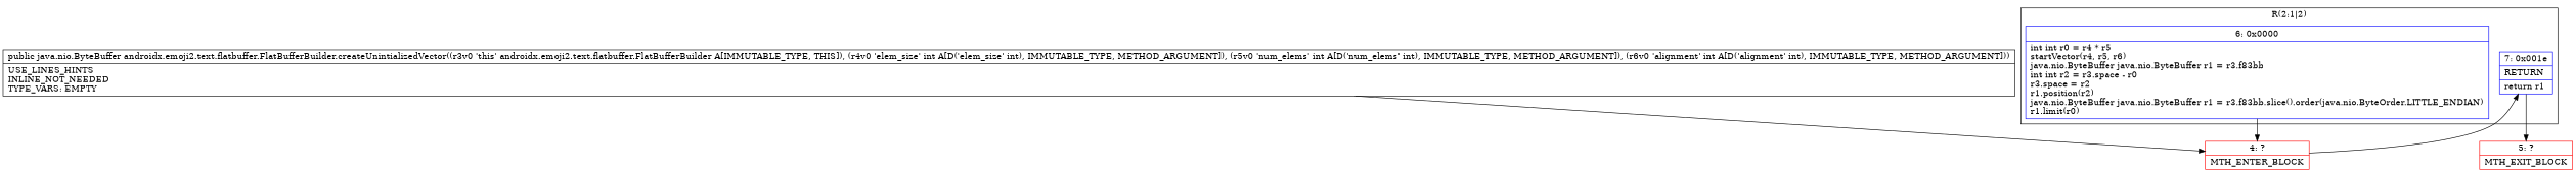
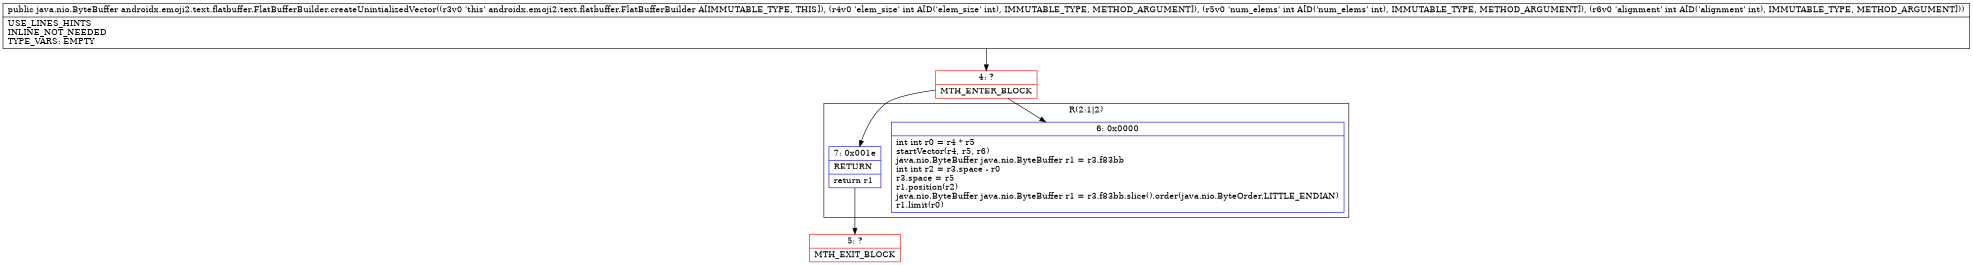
  digraph {
    node [color=blue shape=record]
-   n1 [label="{6\:\ 0x0000|int int r0 = r4 * r5\lstartVector(r4, r5, r6)\ljava.nio.ByteBuffer java.nio.ByteBuffer r1 = r3.f83bb\lint int r2 = r3.space \- r0\lr3.space = r2\lr1.position(r2)\ljava.nio.ByteBuffer java.nio.ByteBuffer r1 = r3.f83bb.slice().order(java.nio.ByteOrder.LITTLE_ENDIAN)\lr1.limit(r0)\l}"]
+   n1 [label="{6\:\ 0x0000|int int r0 = r4 * r5\lstartVector(r4, r5, r6)\ljava.nio.ByteBuffer java.nio.ByteBuffer r1 = r3.f83bb\lint int r2 = r3.space \- r0\lr3.space = r5\lr1.position(r2)\ljava.nio.ByteBuffer java.nio.ByteBuffer r1 = r3.f83bb.slice().order(java.nio.ByteOrder.LITTLE_ENDIAN)\lr1.limit(r0)\l}"]
    n2 [label="{7\:\ 0x001e|RETURN\l|return r1\l}"]
    n3 [color=red label="{5\:\ ?|MTH_EXIT_BLOCK\l}"]
    n4 [color=red label="{4\:\ ?|MTH_ENTER_BLOCK\l}"]
    n5 [label="{public java.nio.ByteBuffer androidx.emoji2.text.flatbuffer.FlatBufferBuilder.createUnintializedVector((r3v0 'this' androidx.emoji2.text.flatbuffer.FlatBufferBuilder A[IMMUTABLE_TYPE, THIS]), (r4v0 'elem_size' int A[D('elem_size' int), IMMUTABLE_TYPE, METHOD_ARGUMENT]), (r5v0 'num_elems' int A[D('num_elems' int), IMMUTABLE_TYPE, METHOD_ARGUMENT]), (r6v0 'alignment' int A[D('alignment' int), IMMUTABLE_TYPE, METHOD_ARGUMENT]))  | USE_LINES_HINTS\lINLINE_NOT_NEEDED\lTYPE_VARS: EMPTY\l}" color=""]
    subgraph cluster_1 {
      label="R(2:1|2)"
      n1
      n2
    }
    n2 -> n3
-   n1 -> n4
+   n4 -> n1
    n4 -> n2
    n5 -> n4
  }
